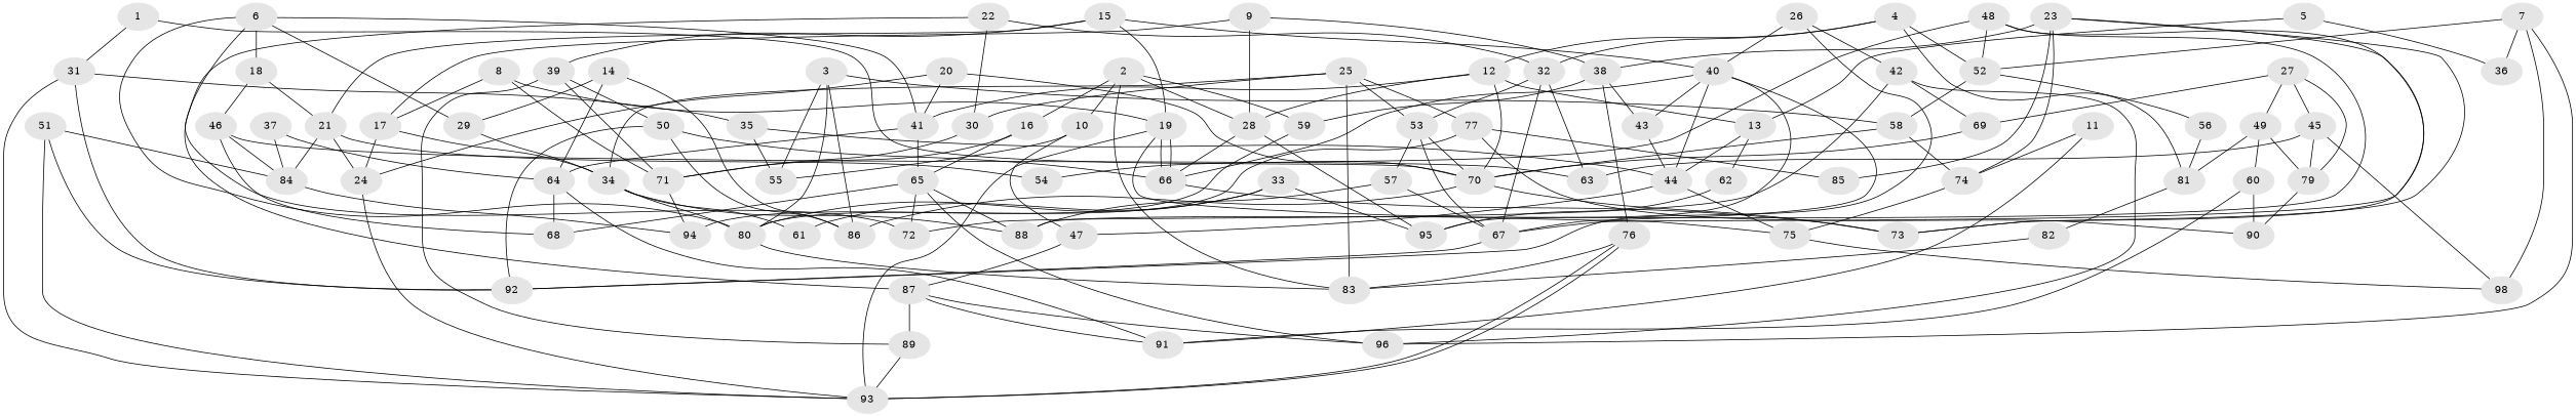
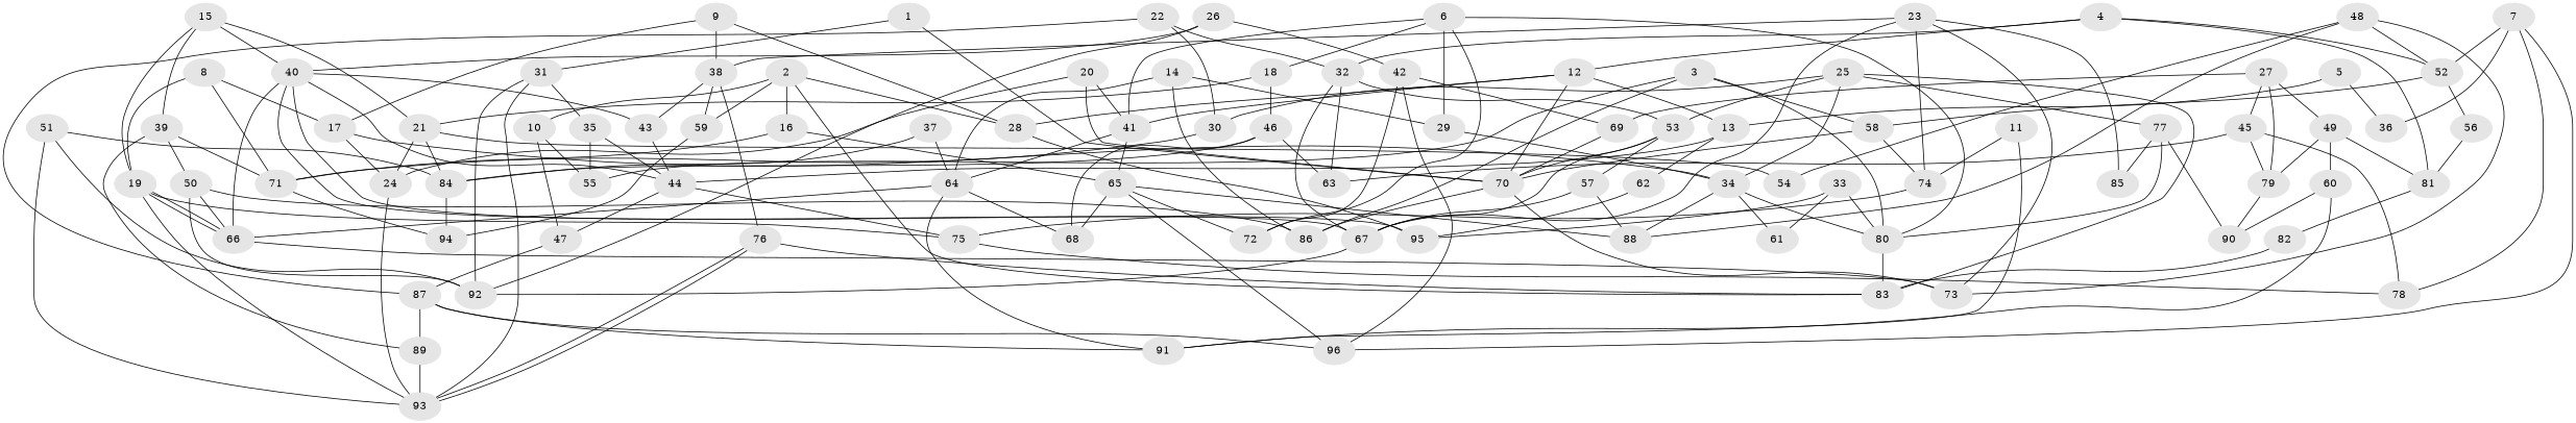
  graph {
    node [color=gray90 style=filled]
    1
    31
    70
    93
    92
    35
    86
    73
    2
    10
    16
    28
    59
    83
    55
    47
    71
    65
    95
    94
    3
    58
    80
    74
    4
    12
    32
    52
    81
    13
    41
    67
    53
    63
    56
    82
    5
    36
    44
    62
    6
    18
    29
    72
    21
    46
    34
    64
    87
    7
-   78 [label=98]
+   78
    96
    8
    17
    19
    24
    75
    66
    9
    38
    43
    76
    11
    91
    14
    68
    15
    39
    40
    54
    84
    50
    89
    88
    61
    20
    22
    30
    23
    85
    25
    77
    57
    90
    26
    42
    69
    27
    45
    49
    79
    60
    33
    37
    48
    51
    1 -- 31
    1 -- 70
    31 -- 93
    31 -- 92
    31 -- 35
    70 -- 86
    70 -- 73
    35 -- 55
    35 -- 44
    2 -- 10
    2 -- 16
    2 -- 28
    2 -- 59
    2 -- 83
    10 -- 55
    10 -- 47
    16 -- 71
    16 -- 65
    28 -- 95
    59 -- 94
    47 -- 87
    71 -- 94
    65 -- 72
    65 -- 96
    65 -- 68
    65 -- 88
    3 -- 86
    3 -- 55
    3 -- 58
    3 -- 80
    58 -- 70
    58 -- 74
    80 -- 83
    74 -- 75
    4 -- 12
    4 -- 32
    4 -- 52
    4 -- 81
    12 -- 70
    12 -- 28
    12 -- 13
    12 -- 41
    32 -- 67
    32 -- 53
    32 -- 63
    52 -- 58
    52 -- 56
    81 -- 82
    13 -- 44
    13 -- 62
    41 -- 65
    41 -- 64
    67 -- 92
    53 -- 70
    53 -- 67
    53 -- 57
    56 -- 81
    82 -- 83
    5 -- 13
    5 -- 36
    44 -- 47
    44 -- 75
    62 -- 95
    6 -- 80
    6 -- 41
    6 -- 18
    6 -- 29
    6 -- 72
    18 -- 21
    18 -- 46
    29 -- 34
    21 -- 24
    21 -- 54
    21 -- 84
    46 -- 63
    46 -- 68
    46 -- 84
    34 -- 80
    34 -- 88
    34 -- 61
-   28 -- 66
+   64 -- 66
    64 -- 91
    64 -- 68
    87 -- 96
    87 -- 91
    87 -- 89
    7 -- 52
    7 -- 36
    7 -- 78
    7 -- 96
    8 -- 71
    8 -- 17
    8 -- 19
    17 -- 34
    17 -- 24
    19 -- 93
    19 -- 75
    19 -- 66
    19 -- 66
    24 -- 93
    75 -- 78
    66 -- 73
    9 -- 28
    9 -- 17
    9 -- 38
    38 -- 59
    38 -- 43
    38 -- 76
    43 -- 44
    76 -- 93
    76 -- 93
    76 -- 83
    11 -- 74
    11 -- 91
    14 -- 86
    14 -- 29
    14 -- 64
    15 -- 21
    15 -- 19
    15 -- 39
    15 -- 40
    39 -- 71
    39 -- 50
    39 -- 89
    40 -- 95
    40 -- 67
    40 -- 44
    40 -- 66
    40 -- 43
    84 -- 94
    50 -- 92
    50 -- 86
    50 -- 66
    89 -- 93
    20 -- 70
    20 -- 41
    20 -- 24
    22 -- 32
    22 -- 87
    22 -- 30
    30 -- 71
    23 -- 73
    23 -- 74
    23 -- 67
    23 -- 38
    23 -- 85
    25 -- 83
    25 -- 53
    25 -- 34
    25 -- 30
    25 -- 77
    77 -- 80
    77 -- 85
    77 -- 90
    57 -- 67
    57 -- 88
    26 -- 92
    26 -- 40
    26 -- 42
    42 -- 72
    42 -- 96
    42 -- 69
    69 -- 70
    27 -- 69
    27 -- 45
    27 -- 49
    27 -- 79
    45 -- 63
    45 -- 78
    45 -- 79
    49 -- 81
    49 -- 79
    49 -- 60
    79 -- 90
    60 -- 91
    60 -- 90
    33 -- 95
    33 -- 80
    33 -- 61
    37 -- 64
    37 -- 84
    48 -- 73
    48 -- 52
    48 -- 54
    48 -- 88
    51 -- 93
    51 -- 92
    51 -- 84
  }
